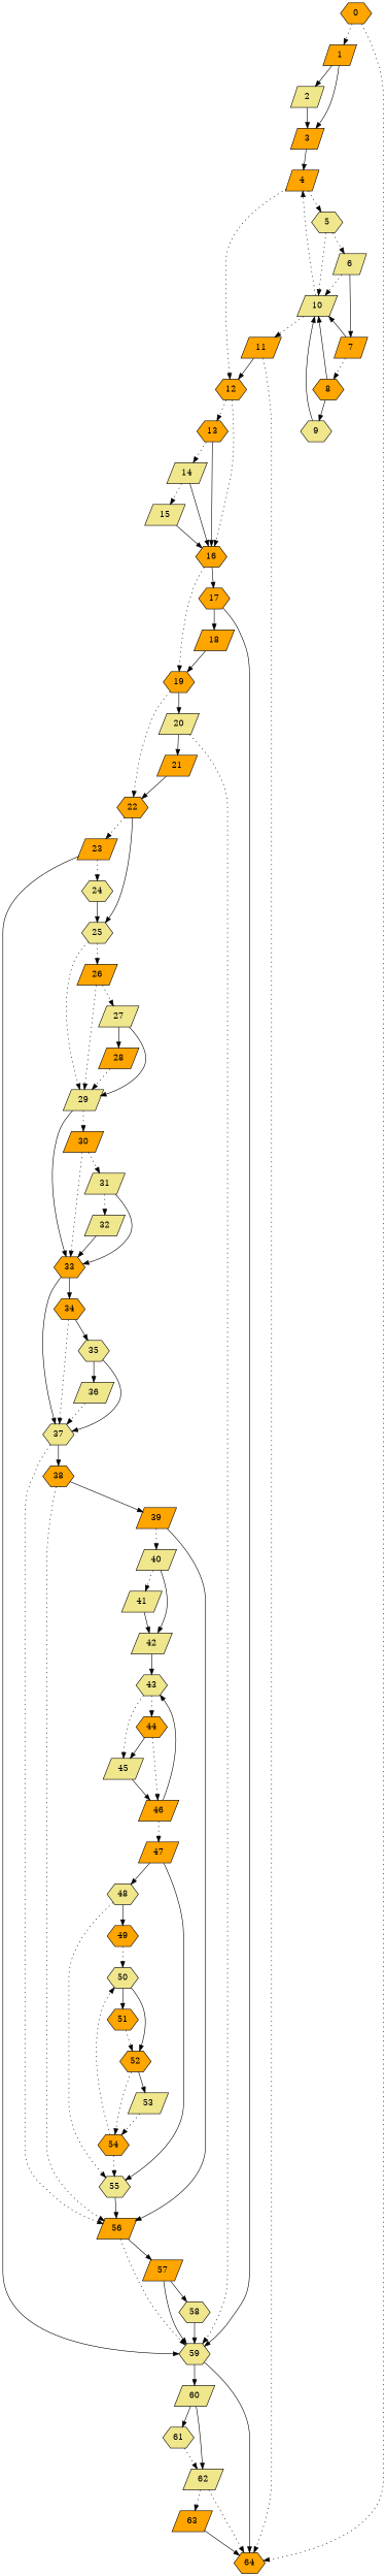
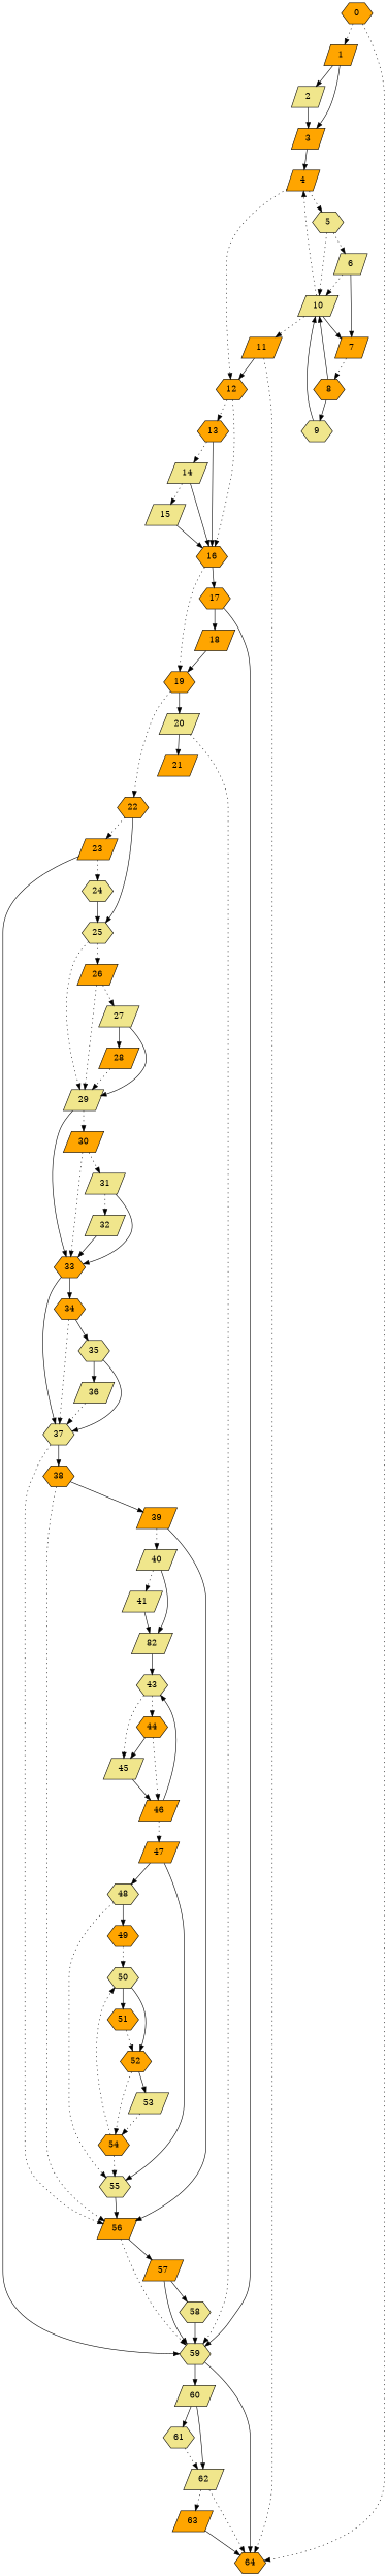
  digraph {
    node [fillcolor=orange shape=parallelogram style=filled]
    edge [style=solid]
    0 [shape=hexagon]
    1
    64 [shape=hexagon]
    2 [fillcolor=khaki]
    3
    4
    5 [fillcolor=khaki shape=hexagon]
    12 [shape=hexagon]
    6 [fillcolor=khaki]
    10 [fillcolor=khaki]
    13 [shape=hexagon]
    16 [shape=hexagon]
    7
    11
    8 [shape=hexagon]
    9 [fillcolor=khaki shape=hexagon]
    14 [fillcolor=khaki]
    17 [shape=hexagon]
    19 [shape=hexagon]
    15 [fillcolor=khaki]
    18
    59 [fillcolor=khaki shape=hexagon]
    20 [fillcolor=khaki]
    22 [shape=hexagon]
    60 [fillcolor=khaki]
    21
    23
    25 [fillcolor=khaki shape=hexagon]
    24 [fillcolor=khaki shape=hexagon]
    26
    29 [fillcolor=khaki]
    27 [fillcolor=khaki]
    30
    33 [shape=hexagon]
    28
    31 [fillcolor=khaki]
    34 [shape=hexagon]
    37 [fillcolor=khaki shape=hexagon]
    32 [fillcolor=khaki]
    35 [fillcolor=khaki shape=hexagon]
    38 [shape=hexagon]
    56
    36 [fillcolor=khaki]
    39
    57
    40 [fillcolor=khaki]
    41 [fillcolor=khaki]
-   42 [fillcolor=khaki]
+   42 [fillcolor=khaki label=82]
    43 [fillcolor=khaki shape=hexagon]
    44 [shape=hexagon]
    45 [fillcolor=khaki]
    46
    47
    48 [fillcolor=khaki shape=hexagon]
    55 [fillcolor=khaki shape=hexagon]
    49 [shape=hexagon]
    50 [fillcolor=khaki shape=hexagon]
    51 [shape=hexagon]
    52 [shape=hexagon]
    53 [fillcolor=khaki]
    54 [shape=hexagon]
    58 [fillcolor=khaki shape=hexagon]
    61 [fillcolor=khaki shape=hexagon]
    62 [fillcolor=khaki]
    63
    0 -> 1 [style=dotted]
    0 -> 64 [style=dotted]
    1 -> 2
    1 -> 3
    2 -> 3
    3 -> 4
    4 -> 5 [style=dotted]
    4 -> 12 [style=dotted]
    5 -> 6 [style=dotted]
    5 -> 10 [style=dotted]
    12 -> 13 [style=dotted]
    12 -> 16 [style=dotted]
    6 -> 10 [style=dotted]
    6 -> 7
    10 -> 4 [style=dotted]
    10 -> 11 [style=dotted]
    13 -> 16
    13 -> 14 [style=dotted]
    16 -> 17
    16 -> 19 [style=dotted]
-   7 -> 10
+   10 -> 7
    7 -> 8 [style=dotted]
    11 -> 64 [style=dotted]
    11 -> 12
    8 -> 10
    8 -> 9
    9 -> 10
    14 -> 16
    14 -> 15 [style=dotted]
    17 -> 18
    17 -> 59
    19 -> 20
    19 -> 22 [style=dotted]
    15 -> 16
    18 -> 19
    59 -> 64
    59 -> 60
    20 -> 59 [style=dotted]
    20 -> 21
    22 -> 23 [style=dotted]
    22 -> 25
    60 -> 61
    60 -> 62
-   21 -> 22
    23 -> 59
    23 -> 24 [style=dotted]
    25 -> 26 [style=dotted]
    25 -> 29 [style=dotted]
    24 -> 25
    26 -> 29 [style=dotted]
    26 -> 27 [style=dotted]
    29 -> 30 [style=dotted]
    29 -> 33
    27 -> 29
    27 -> 28
    30 -> 33 [style=dotted]
    30 -> 31 [style=dotted]
    33 -> 34
    33 -> 37
    28 -> 29 [style=dotted]
    31 -> 33
    31 -> 32 [style=dotted]
    34 -> 37 [style=dotted]
    34 -> 35
    37 -> 38
    37 -> 56 [style=dotted]
    32 -> 33
    35 -> 37
    35 -> 36
    38 -> 56 [style=dotted]
    38 -> 39
    56 -> 59 [style=dotted]
    56 -> 57
    36 -> 37 [style=dotted]
    39 -> 56
    39 -> 40 [style=dotted]
    57 -> 59
    57 -> 58
    40 -> 41 [style=dotted]
    40 -> 42
    41 -> 42
    42 -> 43
    43 -> 44 [style=dotted]
    43 -> 45 [style=dotted]
    44 -> 45
    44 -> 46 [style=dotted]
    45 -> 46
    46 -> 43
    46 -> 47 [style=dotted]
    47 -> 48
    47 -> 55
    48 -> 55 [style=dotted]
    48 -> 49
    55 -> 56
    49 -> 50 [style=dotted]
    50 -> 51
    50 -> 52
    51 -> 52 [style=dotted]
    52 -> 53
    52 -> 54 [style=dotted]
    53 -> 54 [style=dotted]
    54 -> 55 [style=dotted]
    54 -> 50 [style=dotted]
    58 -> 59
    61 -> 62 [style=dotted]
    62 -> 64 [style=dotted]
    62 -> 63 [style=dotted]
    63 -> 64
  }
